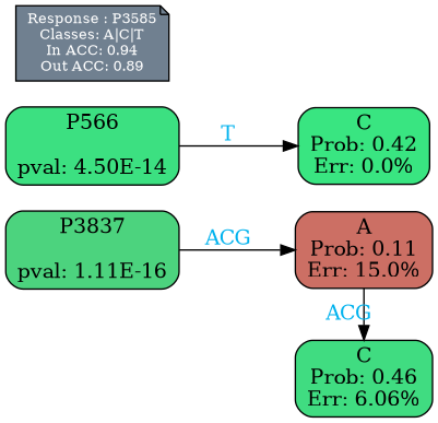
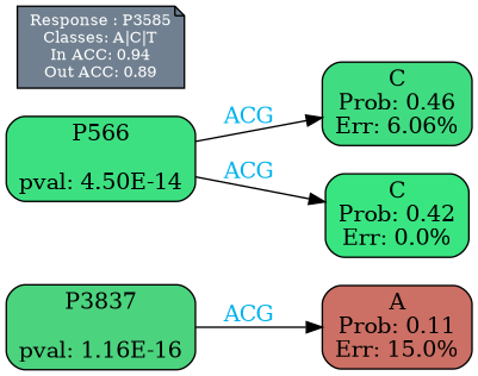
  digraph {
    fontname="DejaVu Serif"
    rankdir=LR
    ranksep=equally
    splines=polylines
    node [color=black fontname="DejaVu Serif" shape=box style="filled, rounded"]
    edge [fontcolor=deepskyblue2 fontname="DejaVu Serif"]
    n1 [fillcolor="#cc6f64" label="A\nProb: 0.11\nErr: 15.0%"]
    n2 [fillcolor="#40dc81" label="C\nProb: 0.46\nErr: 6.06%"]
    n3 [fillcolor="#39e581" label="C\nProb: 0.42\nErr: 0.0%"]
    n4 [align=left fillcolor=slategray fontcolor=white fontsize=10 label="Response : P3585\nClasses: A|C|T\nIn ACC: 0.94\nOut ACC: 0.89\n" shape=note style=filled]
-   n5 [fillcolor="#4cd37e" label="P3837\n\npval: 1.11E-16"]
+   n5 [fillcolor="#4cd37e" label="P3837\n\npval: 1.16E-16"]
    n6 [fillcolor="#3ce081" label="P566\n\npval: 4.50E-14"]
    subgraph sub_1 {
      rank=same
      n1
      n2
      n3
    }
    subgraph sub_2 {
      rank=same
      n4
      n5
    }
    n5 -> n1 [label=ACG]
-   n1 -> n2 [label=ACG]
-   n6 -> n3 [label=T]
+   n6 -> n2 [label=ACG]
+   n6 -> n3 [label=ACG]
  }
